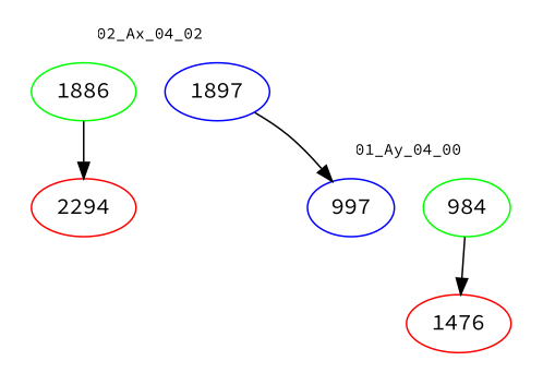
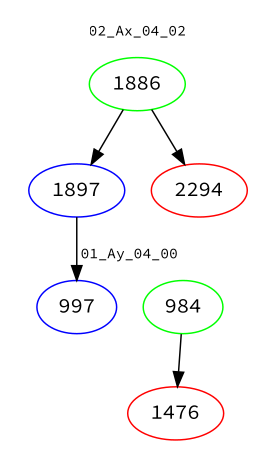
  digraph {
    fontname="Source Code Pro"
    node [color=green fontname="Source Code Pro"]
    edge [color=black fontname="Source Code Pro"]
    n1 [label=984]
    n2 [color=blue label=997]
    n3 [color=red label=1476]
    n4 [label=1886]
    n5 [color=blue label=1897]
    n6 [color=red label=2294]
    subgraph cluster_1 {
      color=white
      fontsize=10
      label="01_Ay_04_00"
      n1
      n2
      n3
    }
    subgraph cluster_2 {
      color=white
      fontsize=10
      label="02_Ax_04_02"
      n4
      n5
      n6
    }
    n1 -> n3
+   n4 -> n5
    n4 -> n6
    n5 -> n2
  }
